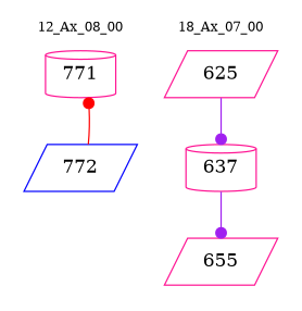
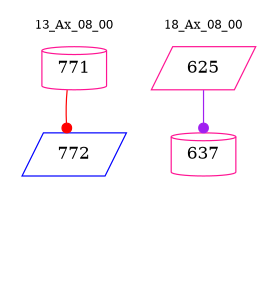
  digraph {
    node [color=deeppink shape=parallelogram]
    edge [arrowhead=dot color=purple]
    n1 [label=771 shape=cylinder]
    n2 [color=blue label=772]
    n3 [label=637 shape=cylinder]
    n4 [label=625]
-   n5 [label=655]
    subgraph cluster_1 {
      color=white
      fontsize=10
-     label="12_Ax_08_00"
+     label="13_Ax_08_00"
      n1
      n2
    }
    subgraph cluster_2 {
      color=white
      fontsize=10
-     label="18_Ax_07_00"
+     label="18_Ax_08_00"
      n3
      n4
-     n5
    }
-   n2 -> n1 [color=red]
-   n3 -> n5
+   n1 -> n2 [color=red]
    n4 -> n3
  }
